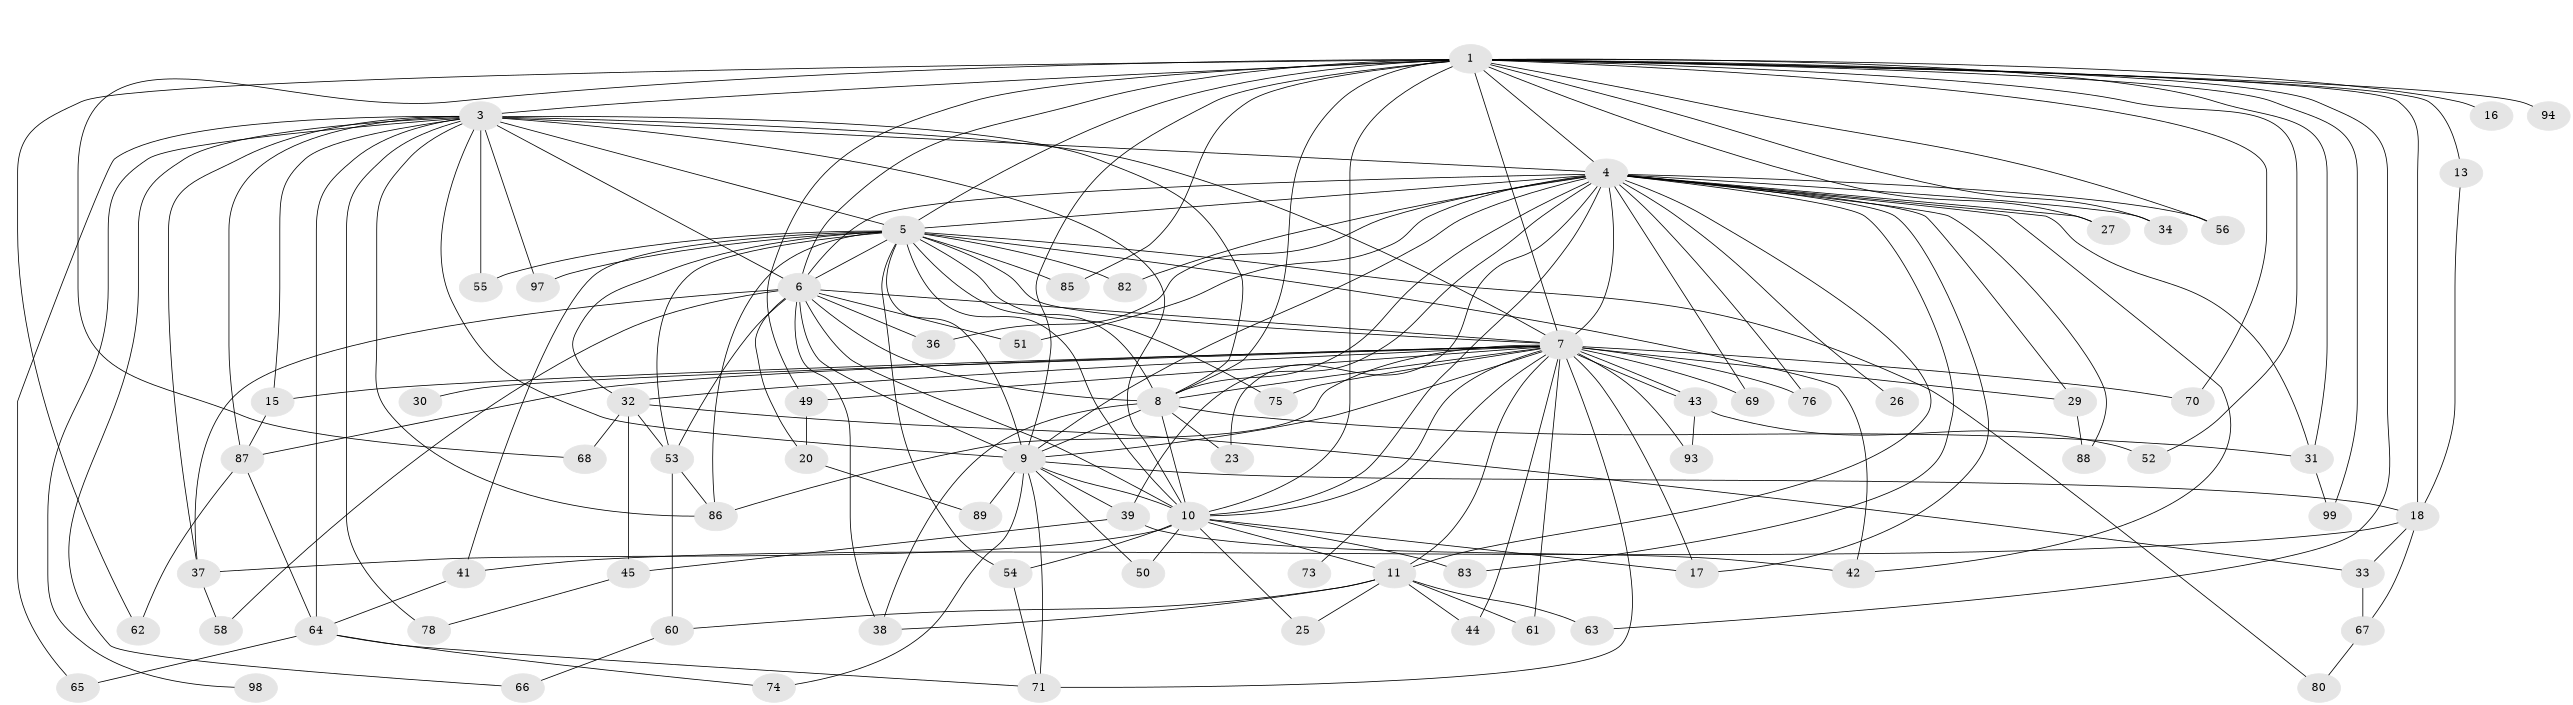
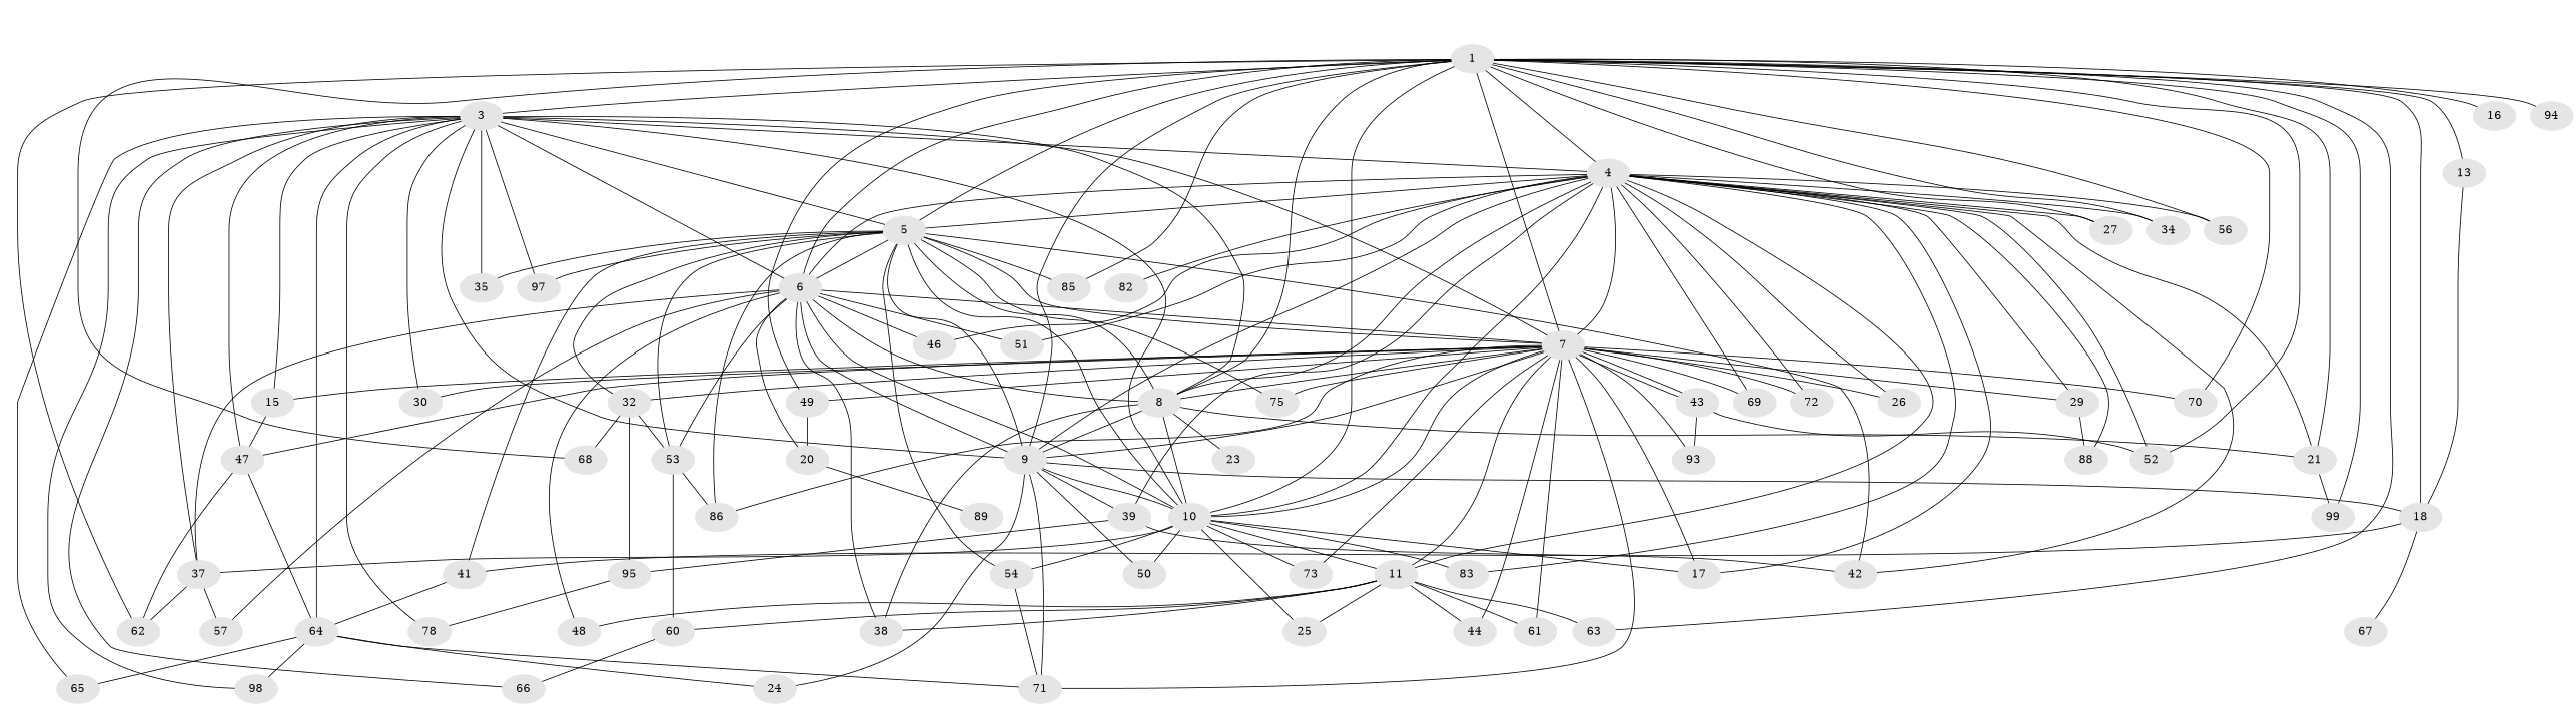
  graph {
    node [color=gray90 style=filled]
    1 [super="+2"]
    3 [super="+24"]
    4 [super="+77"]
    5 [super="+40"]
    6 [super="+28"]
    7 [super="+22"]
    8 [super="+12"]
    9 [super="+59"]
    10 [super="+87"]
    13
    16
    18 [super="+31"]
    n13 [label=49]
-   21 [super="+36" label=31]
+   21 [super="+36"]
    27
    34
    52
    56
    62 [super="+84"]
    63
    68
    70
    85
    94
    99
    15
    30
-   35 [label=55]
+   35
    37 [super="+55"]
-   47 [super="+58" label=87]
+   47 [super="+58"]
    64 [super="+79"]
    65
    66
    78
    97
    98
    11 [super="+92"]
    17
    23
    26
    29
    39 [super="+76"]
    42 [super="+49"]
-   46 [label=36]
+   46
    51
    69
-   72 [label=76]
+   72
    82
    83
    88
    32
    41 [super="+81"]
    53 [super="+95"]
    54 [super="+96"]
    75
-   80
    86 [super="+91"]
    20
    38 [super="+100"]
-   57 [label=58]
+   48
+   57
    43
    44
    61
    71
    73
    93
    50
-   74
+   74 [label=24]
    89
    25 [super="+90"]
-   33
    67
    60
-   45
+   45 [label=95]
    1 -- 3 [weight=2]
    1 -- 4 [weight=2]
    1 -- 5 [weight=2]
    1 -- 6 [weight=2]
    1 -- 7 [weight=3]
    1 -- 8 [weight=2]
    1 -- 9 [weight=2]
    1 -- 10 [weight=2]
    1 -- 13
    1 -- 16 [weight=2]
    1 -- 18
    1 -- n13
    1 -- 21
    1 -- 27
    1 -- 34
    1 -- 52
    1 -- 56
    1 -- 62
    1 -- 63
    1 -- 68
    1 -- 70
    1 -- 85
    1 -- 94
    1 -- 99
    3 -- 4 [weight=2]
    3 -- 5
    3 -- 6
    3 -- 7
    3 -- 8 [weight=2]
    3 -- 9
    3 -- 10
    3 -- 15
-   3 -- 86
+   3 -- 30
    3 -- 35
    3 -- 37
    3 -- 47
    3 -- 64
    3 -- 65
    3 -- 66
    3 -- 78
    3 -- 97
    3 -- 98
    4 -- 5
    4 -- 6
    4 -- 7
    4 -- 8
    4 -- 9
    4 -- 10
    4 -- 21
    4 -- 27
    4 -- 34
    4 -- 56
    4 -- 11
    4 -- 17
-   4 -- 23
+   4 -- 52
    4 -- 26
    4 -- 29
    4 -- 39 [weight=2]
    4 -- 42
    4 -- 46
    4 -- 51
    4 -- 69
    4 -- 72
    4 -- 82
    4 -- 83
    4 -- 88
    5 -- 6
    5 -- 7
    5 -- 8
    5 -- 9
    5 -- 10 [weight=2]
    5 -- 85
    5 -- 35
    5 -- 97
    5 -- 42
-   5 -- 82
    5 -- 32
    5 -- 41
    5 -- 53
    5 -- 54
    5 -- 75
-   5 -- 80
    5 -- 86
    6 -- 7
    6 -- 8
    6 -- 9 [weight=2]
    6 -- 10
    6 -- 37
    6 -- 46
    6 -- 51
    6 -- 53
    6 -- 20
    6 -- 38
+   6 -- 48
    6 -- 57
    7 -- 8
    7 -- 9
    7 -- 10
    7 -- n13
    7 -- 70
    7 -- 15
    7 -- 30
    7 -- 47
    7 -- 11
    7 -- 17
+   7 -- 26
    7 -- 29
    7 -- 69
    7 -- 72
    7 -- 32
    7 -- 75
    7 -- 86
    7 -- 43
    7 -- 43
    7 -- 44
    7 -- 61
    7 -- 71
    7 -- 73
    7 -- 93
    8 -- 9 [weight=2]
    8 -- 10 [weight=2]
    8 -- 21
    8 -- 23
    8 -- 38
    9 -- 10
    9 -- 18
    9 -- 39
    9 -- 71
    9 -- 50
    9 -- 74
-   9 -- 89
    10 -- 37
    10 -- 11
    10 -- 17
    10 -- 83
    10 -- 54
+   10 -- 73
    10 -- 50
    10 -- 25
    13 -- 18
    18 -- 41
-   18 -- 33
    18 -- 67
    n13 -- 20
    21 -- 99
    15 -- 47
+   37 -- 62
    37 -- 57
    47 -- 62
    47 -- 64
    64 -- 65
+   64 -- 98
    64 -- 71
    64 -- 74
    11 -- 63
    11 -- 38
+   11 -- 48
    11 -- 44
    11 -- 61
    11 -- 25
    11 -- 60
    29 -- 88
    39 -- 42
    39 -- 45
    32 -- 68
    32 -- 53
-   32 -- 33
    32 -- 45
    41 -- 64
    53 -- 86
    53 -- 60
    54 -- 71
    20 -- 89
    43 -- 52
    43 -- 93
-   33 -- 67
-   67 -- 80
    60 -- 66
    45 -- 78
  }
